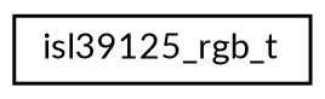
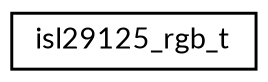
  digraph {
    rankdir=LR
    fontname=Lato
-   n1 [color=black fillcolor=white fontname=Lato fontsize=10 height=0.2 label=isl39125_rgb_t shape=record style=filled width=0.4]
+   n1 [color=black fillcolor=white fontname=Lato fontsize=10 height=0.2 label=isl29125_rgb_t shape=record style=filled width=0.4]
  }
